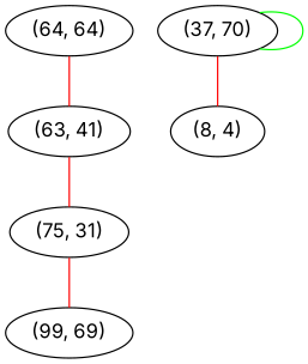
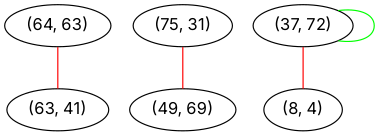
  graph {
    fontname=Inter
    node [fontname=Inter]
    edge [color=red fontname=Inter weight=1]
-   "(64, 64)"
+   "(64, 64)" [label="(64, 63)"]
    "(63, 41)"
    "(75, 31)"
-   "(37, 70)"
+   "(37, 70)" [label="(37, 72)"]
    n5 [label="(8, 4)"]
-   "(99, 69)"
+   "(99, 69)" [label="(49, 69)"]
    "(64, 64)" -- "(63, 41)"
-   "(63, 41)" -- "(75, 31)"
    "(75, 31)" -- "(99, 69)"
    "(37, 70)" -- "(37, 70)" [color=green weight=2]
    "(37, 70)" -- n5
  }
